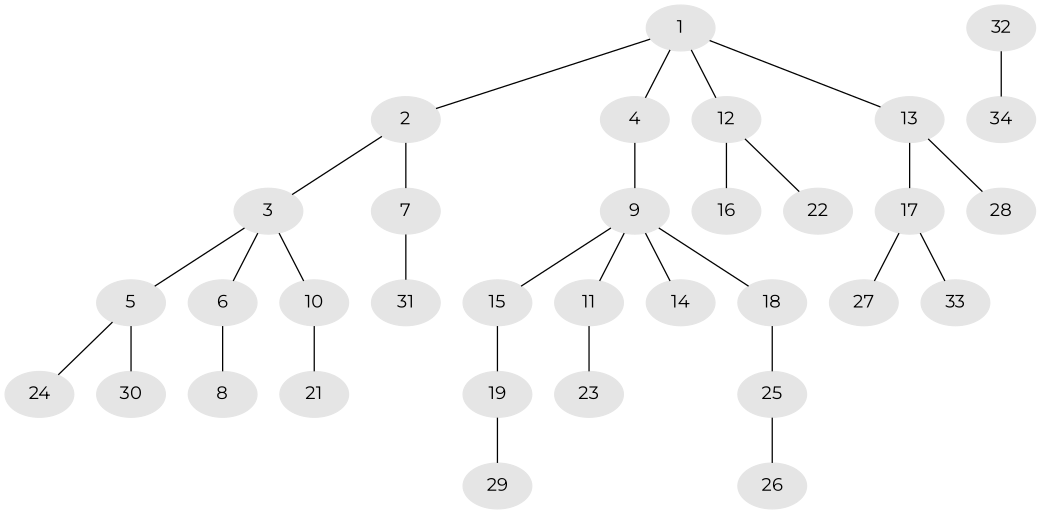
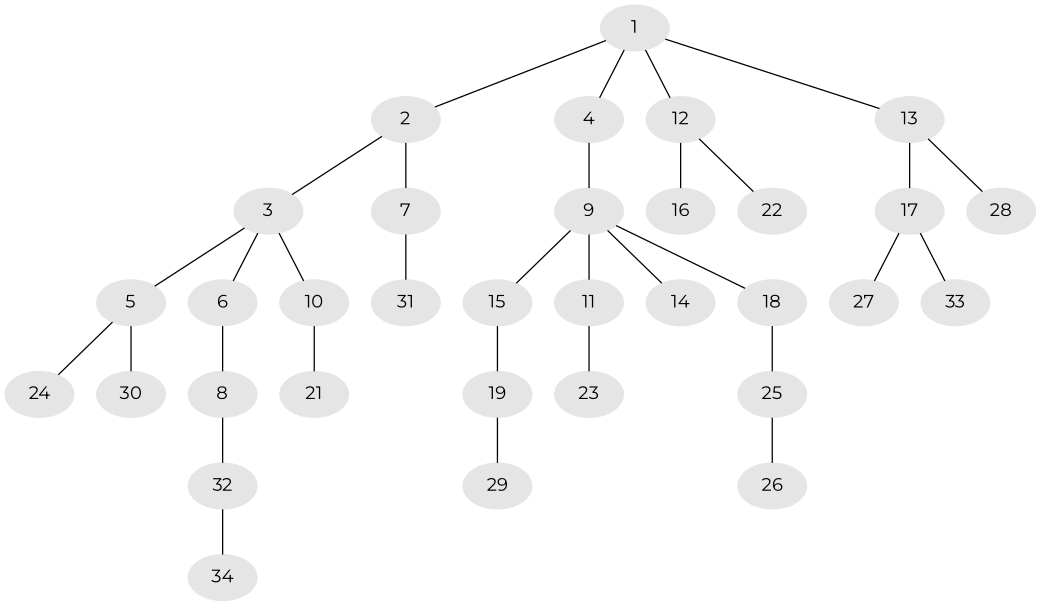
  graph {
    fontname=Montserrat
    node [color=gray90 fontname=Montserrat style=filled]
    edge [fontname=Montserrat weight=1.0]
    1
    2
    4
    12
    13
    3
    7
    9
    16
    22
    17
    28
    5
    6
    10
    31
    24
    30
    8
    21
    15
    11
    14
    18
    19
    32
    34
    23
    25
    27
    33
    29
    26
    1 -- 2
    1 -- 4
    1 -- 12
    1 -- 13
    2 -- 3
    2 -- 7
    4 -- 9
    12 -- 16 [weight=3.0]
    12 -- 22
    13 -- 17
    13 -- 28
    3 -- 5
    3 -- 6
    3 -- 10
    7 -- 31
    9 -- 15
    9 -- 11
    9 -- 14
    9 -- 18
    17 -- 27
    17 -- 33 [weight=2.0]
    5 -- 24
    5 -- 30 [weight=3.0]
    6 -- 8
    10 -- 21
+   8 -- 32
    15 -- 19
    11 -- 23 [weight=2.0]
    18 -- 25
    19 -- 29
    32 -- 34 [weight=2.0]
    25 -- 26
  }
